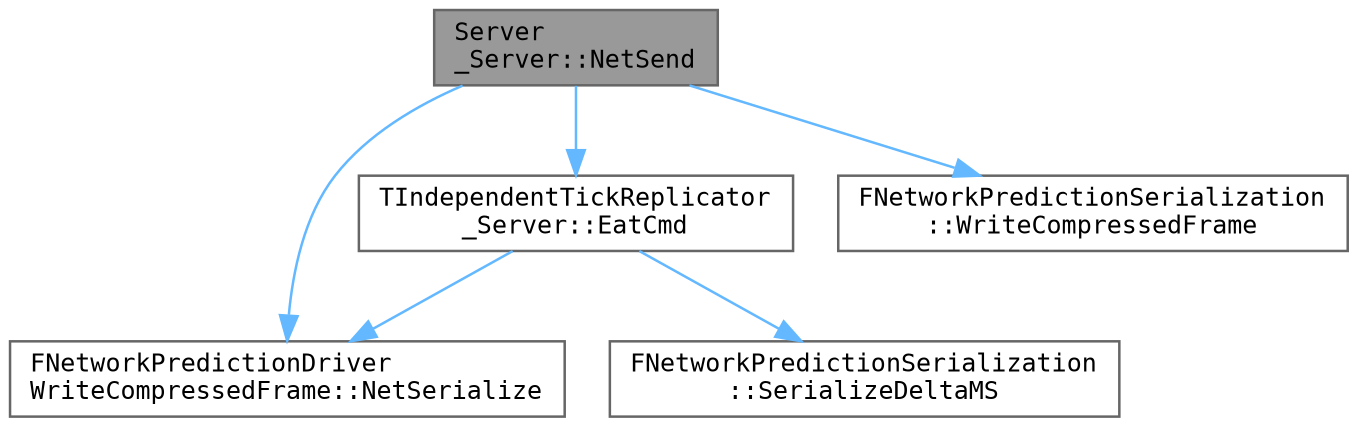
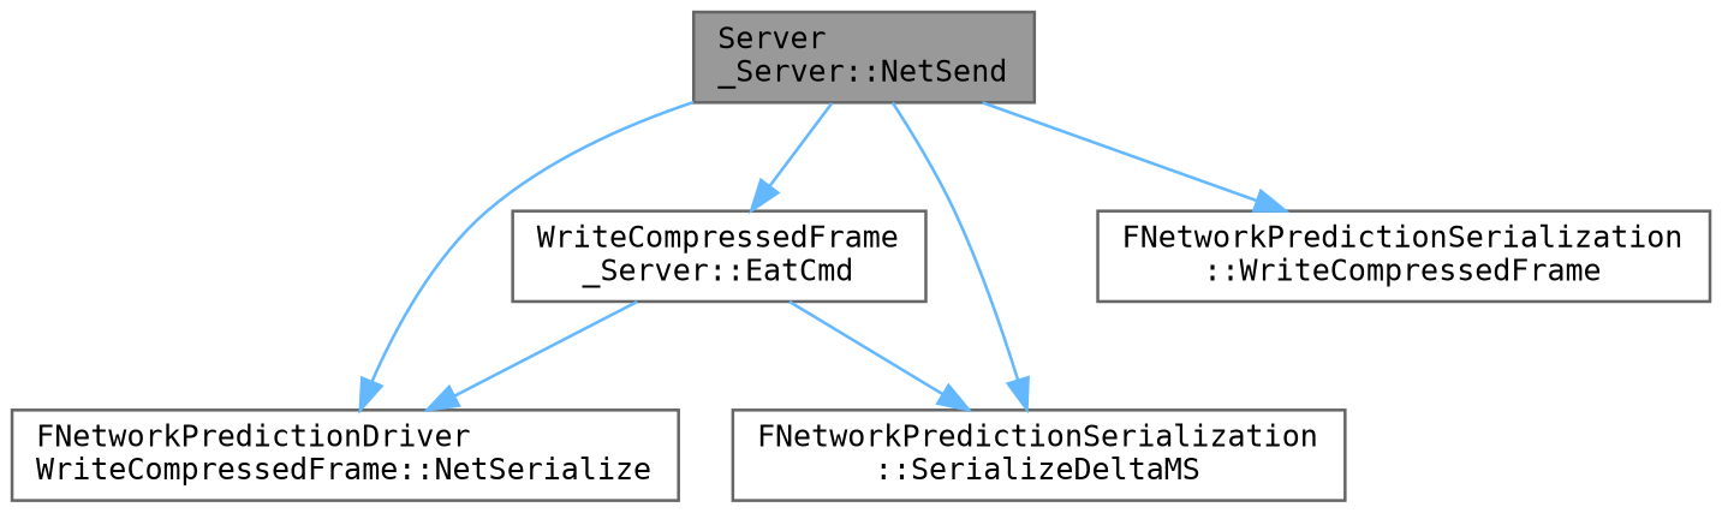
  digraph {
    fontname="DejaVu Sans Mono"
    rankdir=TB
    node [color=grey40 fillcolor=white fontname="DejaVu Sans Mono" fontsize=10 shape=box style=filled]
    edge [color=steelblue1 fontname="DejaVu Sans Mono" fontsize=10 labelfontname=Helvetica labelfontsize=10 style=solid]
    n1 [color=gray40 fillcolor=grey60 fontcolor=black height=0.2 label="Server\l_Server::NetSend" width=0.4]
-   n2 [height=0.2 label="TIndependentTickReplicator\l_Server::EatCmd" width=0.4]
+   n2 [height=0.2 label="WriteCompressedFrame\l_Server::EatCmd" width=0.4]
    n3 [height=0.2 label="FNetworkPredictionDriver\lWriteCompressedFrame::NetSerialize" width=0.4]
    n4 [height=0.2 label="FNetworkPredictionSerialization\l::SerializeDeltaMS" width=0.4]
    n5 [height=0.2 label="FNetworkPredictionSerialization\l::WriteCompressedFrame" width=0.4]
    n1 -> n2
    n1 -> n3
+   n1 -> n4
    n1 -> n5
    n2 -> n3
    n2 -> n4
  }
